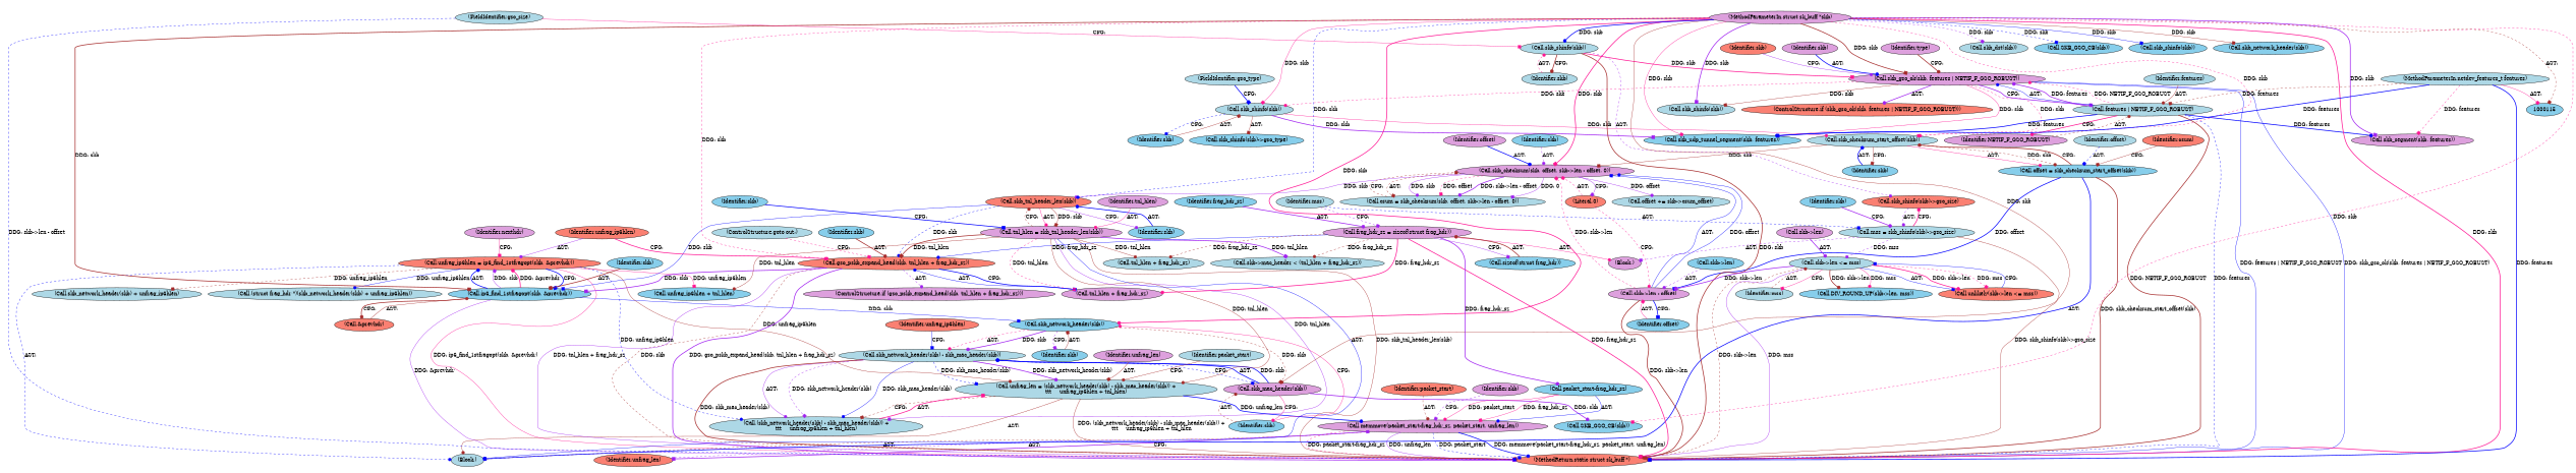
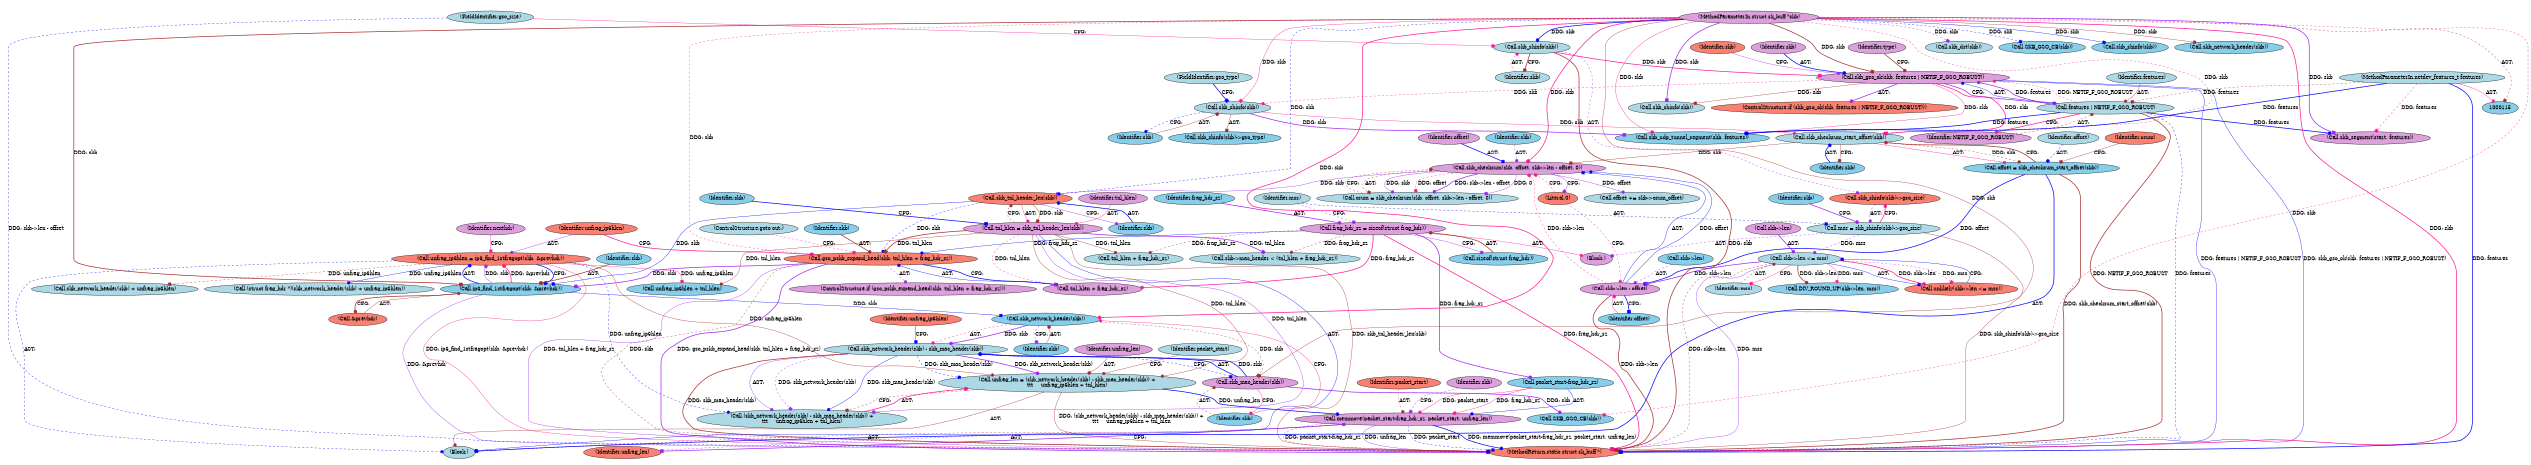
  digraph {
    node [fillcolor=lightblue style=filled]
    edge [arrowhead=dot color=brown style=solid]
    n1 [label="(Call,unfrag_len = (skb_network_header(skb) - skb_mac_header(skb)) +\n\t\t\t     unfrag_ip6hlen + tnl_hlen)"]
    n2 [fillcolor=plum label="(Call,memmove(packet_start-frag_hdr_sz, packet_start, unfrag_len))"]
    n3 [label="(Block,)"]
    n4 [label="(Call,(skb_network_header(skb) - skb_mac_header(skb)) +\n\t\t\t     unfrag_ip6hlen + tnl_hlen)"]
    n5 [fillcolor=salmon label="(MethodReturn,static struct sk_buff *)"]
    n6 [fillcolor=salmon label="(Identifier,unfrag_len)"]
    n7 [label="(Call,skb_network_header(skb) - skb_mac_header(skb))"]
    n8 [fillcolor=plum label="(Call,skb_mac_header(skb))"]
    n9 [fillcolor=skyblue label="(Call,SKB_GSO_CB(skb))"]
    n10 [fillcolor=skyblue label="(Identifier,skb)"]
    n11 [fillcolor=skyblue label="(Call,skb_network_header(skb))"]
    n12 [fillcolor=skyblue label="(Identifier,skb)"]
    n13 [fillcolor=skyblue label="(Call,ip6_find_1stfragopt(skb, &prevhdr))"]
    n14 [fillcolor=salmon label="(Call,unfrag_ip6hlen = ip6_find_1stfragopt(skb, &prevhdr))"]
    n15 [fillcolor=salmon label="(Call,&prevhdr)"]
    n16 [fillcolor=skyblue label="(Call,unfrag_ip6hlen + tnl_hlen)"]
    n17 [label="(Call,skb_network_header(skb) + unfrag_ip6hlen)"]
    n18 [label="(Call,(struct frag_hdr *)(skb_network_header(skb) + unfrag_ip6hlen))"]
    n19 [fillcolor=salmon label="(Call,skb_tnl_header_len(skb))"]
    n20 [fillcolor=salmon label="(Call,gso_pskb_expand_head(skb, tnl_hlen + frag_hdr_sz))"]
    n21 [fillcolor=plum label="(Call,tnl_hlen = skb_tnl_header_len(skb))"]
    n22 [fillcolor=skyblue label="(Identifier,skb)"]
    n23 [fillcolor=plum label="(ControlStructure,if (gso_pskb_expand_head(skb, tnl_hlen + frag_hdr_sz)))"]
    n24 [fillcolor=plum label="(Call,tnl_hlen + frag_hdr_sz)"]
    n25 [label="(Call,skb->mac_header < (tnl_hlen + frag_hdr_sz))"]
    n26 [label="(Call,tnl_hlen + frag_hdr_sz)"]
    n27 [fillcolor=plum label="(Call,skb_checksum(skb, offset, skb->len - offset, 0))"]
    n28 [label="(Call,offset += skb->csum_offset)"]
    n29 [label="(Call,csum = skb_checksum(skb, offset, skb->len - offset, 0))"]
    n30 [fillcolor=salmon label="(Literal,0)"]
    n31 [fillcolor=plum label="(Call,skb->len - offset)"]
    n32 [label="(Call,skb_checksum_start_offset(skb))"]
    n33 [fillcolor=skyblue label="(Call,offset = skb_checksum_start_offset(skb))"]
    n34 [fillcolor=skyblue label="(Identifier,skb)"]
    n35 [fillcolor=plum label="(Call,skb_gso_ok(skb, features | NETIF_F_GSO_ROBUST))"]
    n36 [label="(Call,features | NETIF_F_GSO_ROBUST)"]
    n37 [label="(Call,skb_shinfo(skb))"]
    n38 [fillcolor=skyblue label="(Call,skb_udp_tunnel_segment(skb, features))"]
    n39 [label="(Call,skb_shinfo(skb))"]
    n40 [fillcolor=salmon label="(ControlStructure,if (skb_gso_ok(skb, features | NETIF_F_GSO_ROBUST)))"]
-   n41 [fillcolor=plum label="(Call,skb_segment(skb, features))"]
+   n41 [fillcolor=plum label="(Call,skb_segment(start, features))"]
    n42 [fillcolor=plum label="(Identifier,NETIF_F_GSO_ROBUST)"]
    n43 [fillcolor=skyblue label="(Call,skb_shinfo(skb)->gso_type)"]
    n44 [fillcolor=skyblue label="(Identifier,skb)"]
    n45 [label="(Call,skb_shinfo(skb))"]
    n46 [label="(Identifier,skb)"]
    n47 [fillcolor=salmon label="(Call,skb_shinfo(skb)->gso_size)"]
    n48 [label="(Call,mss = skb_shinfo(skb)->gso_size)"]
    n49 [fillcolor=plum label="(MethodParameterIn,struct sk_buff *skb)"]
    n50 [label="(Call,skb_dst(skb))"]
    n51 [fillcolor=skyblue label="(Call,SKB_GSO_CB(skb))"]
    n52 [fillcolor=skyblue label="(Call,skb_shinfo(skb))"]
    n53 [fillcolor=skyblue label="(Call,skb_network_header(skb))"]
    n54 [fillcolor=skyblue label=1000115]
    n55 [label="(MethodParameterIn,netdev_features_t features)"]
    n56 [fillcolor=skyblue label="(Identifier,offset)"]
    n57 [label="(Call,skb->len <= mss)"]
    n58 [fillcolor=skyblue label="(Call,DIV_ROUND_UP(skb->len, mss))"]
    n59 [fillcolor=salmon label="(Call,unlikely(skb->len <= mss))"]
    n60 [label="(Identifier,mss)"]
    n61 [fillcolor=plum label="(Block,)"]
    n62 [fillcolor=plum label="(Call,frag_hdr_sz = sizeof(struct frag_hdr))"]
    n63 [fillcolor=skyblue label="(Call,packet_start-frag_hdr_sz)"]
    n64 [fillcolor=skyblue label="(Call,sizeof(struct frag_hdr))"]
    n65 [fillcolor=plum label="(Identifier,skb)"]
    n66 [fillcolor=salmon label="(Identifier,packet_start)"]
    n67 [fillcolor=plum label="(Identifier,unfrag_len)"]
    n68 [fillcolor=skyblue label="(Identifier,skb)"]
    n69 [fillcolor=salmon label="(Identifier,unfrag_ip6hlen)"]
    n70 [label="(Identifier,offset)"]
    n71 [fillcolor=plum label="(Identifier,tnl_hlen)"]
    n72 [label="(FieldIdentifier,gso_type)"]
    n73 [fillcolor=plum label="(Call,skb->len)"]
    n74 [fillcolor=salmon label="(Identifier,csum)"]
    n75 [fillcolor=plum label="(Identifier,nexthdr)"]
    n76 [fillcolor=plum label="(Identifier,offset)"]
    n77 [label="(Identifier,packet_start)"]
    n78 [label="(ControlStructure,goto out;)"]
    n79 [fillcolor=skyblue label="(Identifier,skb)"]
    n80 [fillcolor=plum label="(Identifier,type)"]
    n81 [fillcolor=plum label="(Identifier,skb)"]
    n82 [label="(Identifier,mss)"]
    n83 [fillcolor=skyblue label="(Identifier,skb)"]
    n84 [fillcolor=skyblue label="(Identifier,skb)"]
    n85 [fillcolor=skyblue label="(Identifier,skb)"]
    n86 [fillcolor=salmon label="(Identifier,skb)"]
    n87 [fillcolor=skyblue label="(Identifier,frag_hdr_sz)"]
    n88 [fillcolor=salmon label="(Identifier,unfrag_ip6hlen)"]
    n89 [fillcolor=skyblue label="(Call,skb->len)"]
    n90 [label="(Identifier,features)"]
    n91 [label="(FieldIdentifier,gso_size)"]
    n1 -> n2 [color=blue label="DDG: unfrag_len" style=bold]
    n1 -> n3 [label="AST: "]
    n1 -> n4 [arrowhead=box label="CFG: " style=dashed]
    n1 -> n5 [label="DDG: (skb_network_header(skb) - skb_mac_header(skb)) +\n\t\t\t     unfrag_ip6hlen + tnl_hlen"]
    n2 -> n3 [label="AST: " style=dashed]
    n2 -> n5 [color=purple label="DDG: unfrag_len"]
    n2 -> n5 [arrowhead=box color=blue label="DDG: packet_start" style=dashed]
    n2 -> n5 [color=blue label="DDG: memmove(packet_start-frag_hdr_sz, packet_start, unfrag_len)" style=bold]
    n2 -> n5 [arrowhead=box color=deeppink label="DDG: packet_start-frag_hdr_sz" style=dashed]
    n2 -> n6 [arrowhead=box color=purple label="CFG: " style=bold]
    n4 -> n1 [arrowhead=box color=deeppink label="AST: " style=bold]
    n6 -> n2 [arrowhead=box color=purple label="AST: " style=dashed]
    n7 -> n1 [color=purple label="DDG: skb_network_header(skb)" style=bold]
    n7 -> n1 [arrowhead=box color=blue label="DDG: skb_mac_header(skb)" style=dashed]
    n7 -> n4 [color=purple label="AST: "]
    n7 -> n4 [arrowhead=box color=purple label="DDG: skb_network_header(skb)" style=dashed]
    n7 -> n4 [color=blue label="DDG: skb_mac_header(skb)"]
    n7 -> n5 [arrowhead=box label="DDG: skb_mac_header(skb)" style=bold]
    n7 -> n8 [arrowhead=box color=blue label="CFG: " style=dashed]
    n8 -> n7 [color=blue label="AST: " style=bold]
    n8 -> n7 [color=blue label="DDG: skb" style=bold]
    n8 -> n9 [color=purple label="DDG: skb" style=bold]
    n8 -> n10 [color=deeppink label="CFG: "]
    n10 -> n8 [label="AST: " style=dashed]
    n10 -> n11 [color=deeppink label="CFG: "]
    n11 -> n7 [color=deeppink label="AST: " style=dashed]
    n11 -> n7 [color=purple label="DDG: skb" style=bold]
    n11 -> n8 [arrowhead=box label="DDG: skb" style=dashed]
    n11 -> n12 [arrowhead=box color=purple label="CFG: " style=dashed]
    n12 -> n11 [arrowhead=box label="AST: "]
    n13 -> n5 [arrowhead=box color=purple label="DDG: &prevhdr"]
    n13 -> n11 [arrowhead=box color=blue label="DDG: skb"]
    n13 -> n14 [color=blue label="AST: " style=bold]
    n13 -> n14 [arrowhead=box color=purple label="DDG: skb"]
    n13 -> n14 [color=deeppink label="DDG: &prevhdr" style=bold]
    n13 -> n15 [label="CFG: " style=bold]
    n14 -> n1 [label="DDG: unfrag_ip6hlen"]
    n14 -> n3 [color=blue label="AST: " style=dashed]
    n14 -> n4 [color=blue label="DDG: unfrag_ip6hlen" style=dashed]
    n14 -> n5 [arrowhead=box color=deeppink label="DDG: ip6_find_1stfragopt(skb, &prevhdr)"]
    n14 -> n13 [arrowhead=box color=blue label="CFG: " style=bold]
    n14 -> n16 [arrowhead=box color=deeppink label="DDG: unfrag_ip6hlen"]
    n14 -> n17 [arrowhead=box label="DDG: unfrag_ip6hlen" style=dashed]
    n14 -> n18 [color=blue label="DDG: unfrag_ip6hlen"]
    n15 -> n13 [label="AST: "]
    n19 -> n13 [arrowhead=box color=blue label="DDG: skb"]
    n19 -> n20 [color=blue label="DDG: skb" style=dashed]
    n19 -> n21 [color=deeppink label="AST: "]
    n19 -> n21 [arrowhead=box label="DDG: skb"]
    n19 -> n22 [color=purple label="CFG: "]
    n20 -> n5 [label="DDG: skb" style=dashed]
    n20 -> n5 [arrowhead=box color=purple label="DDG: gso_pskb_expand_head(skb, tnl_hlen + frag_hdr_sz)" style=bold]
    n20 -> n5 [arrowhead=box color=purple label="DDG: tnl_hlen + frag_hdr_sz"]
    n20 -> n13 [arrowhead=box color=purple label="DDG: skb" style=bold]
    n20 -> n23 [color=purple label="AST: " style=dashed]
    n20 -> n24 [arrowhead=box color=blue label="CFG: " style=bold]
    n21 -> n1 [label="DDG: tnl_hlen"]
    n21 -> n3 [color=blue label="AST: "]
    n21 -> n4 [arrowhead=box color=purple label="DDG: tnl_hlen"]
    n21 -> n5 [arrowhead=box label="DDG: skb_tnl_header_len(skb)"]
    n21 -> n16 [label="DDG: tnl_hlen"]
    n21 -> n19 [label="CFG: " style=dashed]
    n21 -> n20 [arrowhead=box label="DDG: tnl_hlen" style=bold]
    n21 -> n24 [arrowhead=box color=deeppink label="DDG: tnl_hlen" style=dashed]
    n21 -> n25 [arrowhead=box color=purple label="DDG: tnl_hlen" style=bold]
    n21 -> n26 [label="DDG: tnl_hlen"]
    n22 -> n19 [color=blue label="AST: " style=bold]
    n24 -> n20 [color=blue label="AST: "]
    n27 -> n19 [color=purple label="DDG: skb"]
    n27 -> n28 [color=purple label="DDG: offset"]
    n27 -> n29 [arrowhead=box label="AST: " style=dashed]
    n27 -> n29 [color=purple label="DDG: skb"]
    n27 -> n29 [arrowhead=box color=deeppink label="DDG: offset" style=dashed]
    n27 -> n29 [color=purple label="DDG: skb->len - offset" style=bold]
    n27 -> n29 [arrowhead=box color=purple label="DDG: 0"]
    n27 -> n30 [arrowhead=box color=purple label="CFG: "]
    n29 -> n27 [arrowhead=box label="CFG: " style=dashed]
-   n30 -> n27 [arrowhead=box color=deeppink label="AST: " style=dashed]
+   n30 -> n27 [arrowhead=box color=deeppink label="CFG: " style=dashed]
    n30 -> n31 [color=deeppink label="CFG: " style=dashed]
    n31 -> n5 [arrowhead=box label="DDG: skb->len" style=bold]
    n31 -> n27 [arrowhead=box color=blue label="AST: "]
    n31 -> n27 [color=blue label="DDG: offset"]
    n31 -> n27 [arrowhead=box color=deeppink label="DDG: skb->len" style=dashed]
    n31 -> n56 [arrowhead=box color=blue label="CFG: " style=bold]
    n32 -> n27 [arrowhead=box label="DDG: skb"]
    n32 -> n33 [color=deeppink label="AST: "]
    n32 -> n33 [label="DDG: skb" style=dashed]
    n32 -> n34 [arrowhead=box label="CFG: "]
    n33 -> n3 [arrowhead=box color=blue label="AST: " style=bold]
    n33 -> n5 [arrowhead=box label="DDG: skb_checksum_start_offset(skb)" style=bold]
    n33 -> n31 [arrowhead=box color=blue label="DDG: offset" style=bold]
    n33 -> n32 [label="CFG: " style=bold]
    n34 -> n32 [color=blue label="AST: " style=bold]
    n35 -> n5 [color=blue label="DDG: skb_gso_ok(skb, features | NETIF_F_GSO_ROBUST)"]
    n35 -> n5 [arrowhead=box color=blue label="DDG: features | NETIF_F_GSO_ROBUST"]
-   n35 -> n32 [arrowhead=box color=deeppink label="DDG: skb" style=dashed]
+   n35 -> n32 [arrowhead=box color=deeppink label="DDG: skb" style=bold]
    n35 -> n36 [arrowhead=box color=purple label="CFG: " style=bold]
    n35 -> n37 [color=deeppink label="DDG: skb" style=dashed]
    n35 -> n38 [color=deeppink label="DDG: skb"]
    n35 -> n39 [arrowhead=box label="DDG: skb"]
    n35 -> n40 [color=purple label="AST: " style=bold]
    n36 -> n5 [arrowhead=box label="DDG: NETIF_F_GSO_ROBUST" style=bold]
    n36 -> n5 [color=blue label="DDG: features" style=dashed]
    n36 -> n35 [color=blue label="AST: "]
    n36 -> n35 [color=purple label="DDG: features" style=bold]
    n36 -> n35 [color=deeppink label="DDG: NETIF_F_GSO_ROBUST" style=dashed]
    n36 -> n38 [arrowhead=box color=blue label="DDG: features" style=bold]
    n36 -> n41 [color=blue label="DDG: features" style=bold]
    n36 -> n42 [color=deeppink label="CFG: " style=bold]
    n37 -> n32 [color=deeppink label="DDG: skb"]
    n37 -> n38 [arrowhead=box color=purple label="DDG: skb" style=bold]
    n37 -> n43 [arrowhead=box label="AST: "]
    n37 -> n44 [color=blue label="CFG: " style=dashed]
    n42 -> n36 [label="AST: " style=dashed]
    n44 -> n37 [arrowhead=box label="AST: "]
    n45 -> n5 [label="DDG: skb" style=bold]
    n45 -> n35 [arrowhead=box color=deeppink label="DDG: skb" style=bold]
    n45 -> n46 [label="CFG: " style=bold]
    n45 -> n47 [color=purple label="AST: " style=dashed]
    n46 -> n45 [color=deeppink label="AST: " style=dashed]
    n47 -> n48 [color=purple label="AST: " style=dashed]
    n48 -> n5 [label="DDG: skb_shinfo(skb)->gso_size"]
    n48 -> n47 [color=deeppink label="CFG: " style=bold]
    n48 -> n57 [color=purple label="DDG: mss" style=dashed]
    n48 -> n61 [arrowhead=box color=purple label="AST: " style=dashed]
    n49 -> n5 [color=deeppink label="DDG: skb" style=bold]
    n49 -> n8 [label="DDG: skb"]
    n49 -> n9 [arrowhead=box color=deeppink label="DDG: skb" style=dashed]
    n49 -> n11 [color=deeppink label="DDG: skb" style=bold]
    n49 -> n13 [arrowhead=box label="DDG: skb" style=bold]
    n49 -> n19 [color=blue label="DDG: skb" style=dashed]
    n49 -> n20 [color=deeppink label="DDG: skb" style=dashed]
    n49 -> n27 [arrowhead=box color=deeppink label="DDG: skb" style=bold]
    n49 -> n32 [arrowhead=box color=deeppink label="DDG: skb" style=dashed]
    n49 -> n35 [arrowhead=box label="DDG: skb" style=bold]
    n49 -> n37 [arrowhead=box color=deeppink label="DDG: skb"]
    n49 -> n38 [arrowhead=box color=deeppink label="DDG: skb"]
    n49 -> n39 [arrowhead=box color=purple label="DDG: skb" style=bold]
    n49 -> n41 [arrowhead=box color=purple label="DDG: skb" style=bold]
    n49 -> n45 [color=blue label="DDG: skb" style=bold]
    n49 -> n50 [arrowhead=box color=purple label="DDG: skb" style=dashed]
    n49 -> n51 [arrowhead=box color=blue label="DDG: skb" style=dashed]
    n49 -> n52 [arrowhead=box color=blue label="DDG: skb"]
    n49 -> n53 [arrowhead=box label="DDG: skb"]
    n49 -> n54 [arrowhead=box label="AST: " style=dashed]
    n55 -> n5 [arrowhead=box color=blue label="DDG: features" style=bold]
    n55 -> n36 [arrowhead=box label="DDG: features" style=dashed]
    n55 -> n38 [color=blue label="DDG: features" style=bold]
    n55 -> n41 [arrowhead=box color=deeppink label="DDG: features" style=dashed]
-   n55 -> n54 [arrowhead=box color=deeppink label="AST: "]
+   n55 -> n54 [color=deeppink label="AST: "]
    n56 -> n31 [arrowhead=box color=deeppink label="AST: "]
    n57 -> n5 [color=purple label="DDG: mss"]
    n57 -> n5 [arrowhead=box label="DDG: skb->len" style=dashed]
    n57 -> n31 [arrowhead=box color=purple label="DDG: skb->len" style=bold]
    n57 -> n58 [label="DDG: skb->len" style=bold]
    n57 -> n58 [color=deeppink label="DDG: mss"]
    n57 -> n59 [arrowhead=box color=blue label="AST: "]
    n57 -> n59 [color=deeppink label="DDG: skb->len" style=bold]
    n57 -> n59 [arrowhead=box color=deeppink label="DDG: mss" style=dashed]
    n57 -> n60 [arrowhead=box color=deeppink label="CFG: "]
    n59 -> n57 [arrowhead=box color=blue label="CFG: "]
    n60 -> n57 [label="AST: " style=dashed]
    n62 -> n5 [arrowhead=box color=deeppink label="DDG: frag_hdr_sz" style=bold]
    n62 -> n20 [color=blue label="DDG: frag_hdr_sz"]
    n62 -> n24 [color=deeppink label="DDG: frag_hdr_sz" style=bold]
    n62 -> n25 [label="DDG: frag_hdr_sz" style=dashed]
    n62 -> n26 [label="DDG: frag_hdr_sz" style=dashed]
    n62 -> n61 [color=deeppink label="AST: "]
    n62 -> n63 [color=purple label="DDG: frag_hdr_sz" style=bold]
    n62 -> n64 [arrowhead=box color=purple label="CFG: "]
    n63 -> n2 [color=blue label="AST: "]
    n63 -> n2 [color=deeppink label="DDG: packet_start"]
    n63 -> n2 [arrowhead=box color=deeppink label="DDG: frag_hdr_sz"]
    n64 -> n62 [label="AST: " style=bold]
    n65 -> n35 [color=blue label="AST: " style=bold]
    n66 -> n2 [label="AST: " style=dashed]
    n67 -> n1 [arrowhead=box label="AST: "]
    n68 -> n20 [label="AST: " style=bold]
    n69 -> n14 [color=purple label="AST: "]
    n69 -> n20 [color=deeppink label="CFG: " style=bold]
    n70 -> n33 [arrowhead=box color=blue label="AST: " style=dashed]
    n71 -> n21 [color=deeppink label="AST: "]
    n72 -> n37 [arrowhead=box color=blue label="CFG: " style=bold]
    n73 -> n57 [color=purple label="AST: " style=bold]
    n74 -> n33 [arrowhead=box label="CFG: "]
    n75 -> n14 [arrowhead=box color=deeppink label="CFG: "]
    n76 -> n27 [color=blue label="AST: " style=bold]
    n77 -> n1 [label="CFG: "]
    n78 -> n20 [arrowhead=box color=deeppink label="CFG: " style=dashed]
    n79 -> n13 [arrowhead=box label="AST: " style=bold]
    n80 -> n35 [label="CFG: " style=bold]
    n81 -> n2 [arrowhead=box color=purple label="CFG: " style=dashed]
    n82 -> n48 [arrowhead=box color=blue label="AST: " style=dashed]
    n82 -> n62 [arrowhead=box color=purple label="CFG: " style=dashed]
    n83 -> n48 [color=purple label="CFG: " style=bold]
    n84 -> n21 [arrowhead=box color=blue label="CFG: " style=bold]
    n85 -> n27 [color=purple label="AST: " style=dashed]
    n86 -> n35 [color=purple label="CFG: "]
    n87 -> n62 [color=purple label="AST: " style=bold]
    n88 -> n7 [arrowhead=box color=blue label="CFG: "]
    n89 -> n31 [color=purple label="AST: " style=dashed]
    n90 -> n36 [label="AST: "]
    n91 -> n5 [arrowhead=box color=blue label="DDG: skb->len - offset" style=dashed]
    n91 -> n45 [arrowhead=box color=deeppink label="CFG: "]
  }
